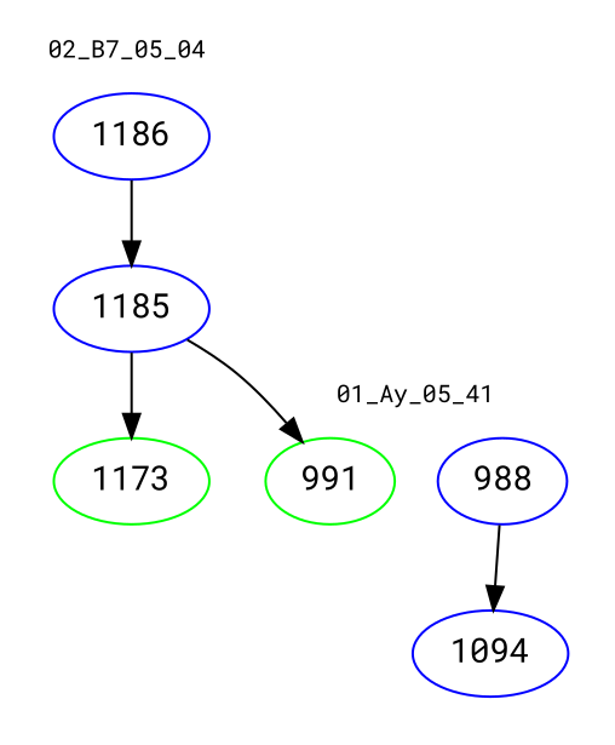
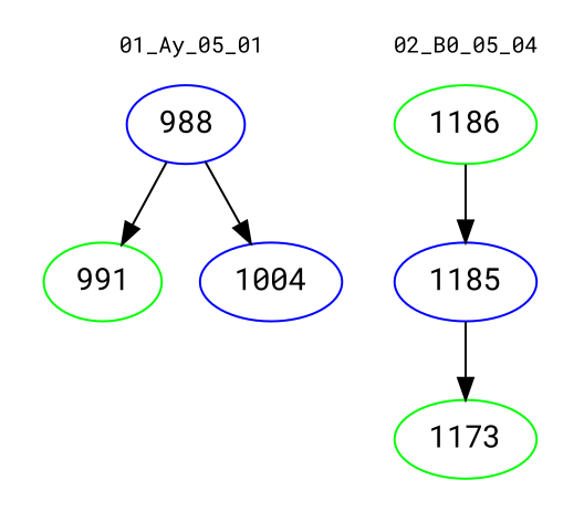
  digraph {
    fontname="Roboto Mono"
    node [color=blue fontname="Roboto Mono"]
    edge [color=black fontname="Roboto Mono"]
    n1 [label=988]
    n2 [color=green label=991]
-   n3 [label=1094]
+   n3 [label=1004]
    n4 [label=1185]
    n5 [color=green label=1173]
-   n6 [label=1186]
+   n6 [color=green label=1186]
    subgraph cluster_1 {
      color=white
      fontsize=10
-     label="01_Ay_05_41"
+     label="01_Ay_05_01"
      n1
      n2
      n3
    }
    subgraph cluster_2 {
      color=white
      fontsize=10
-     label="02_B7_05_04"
+     label="02_B0_05_04"
      n4
      n5
      n6
    }
-   n4 -> n2
+   n1 -> n2
    n1 -> n3
    n4 -> n5
    n6 -> n4
  }
